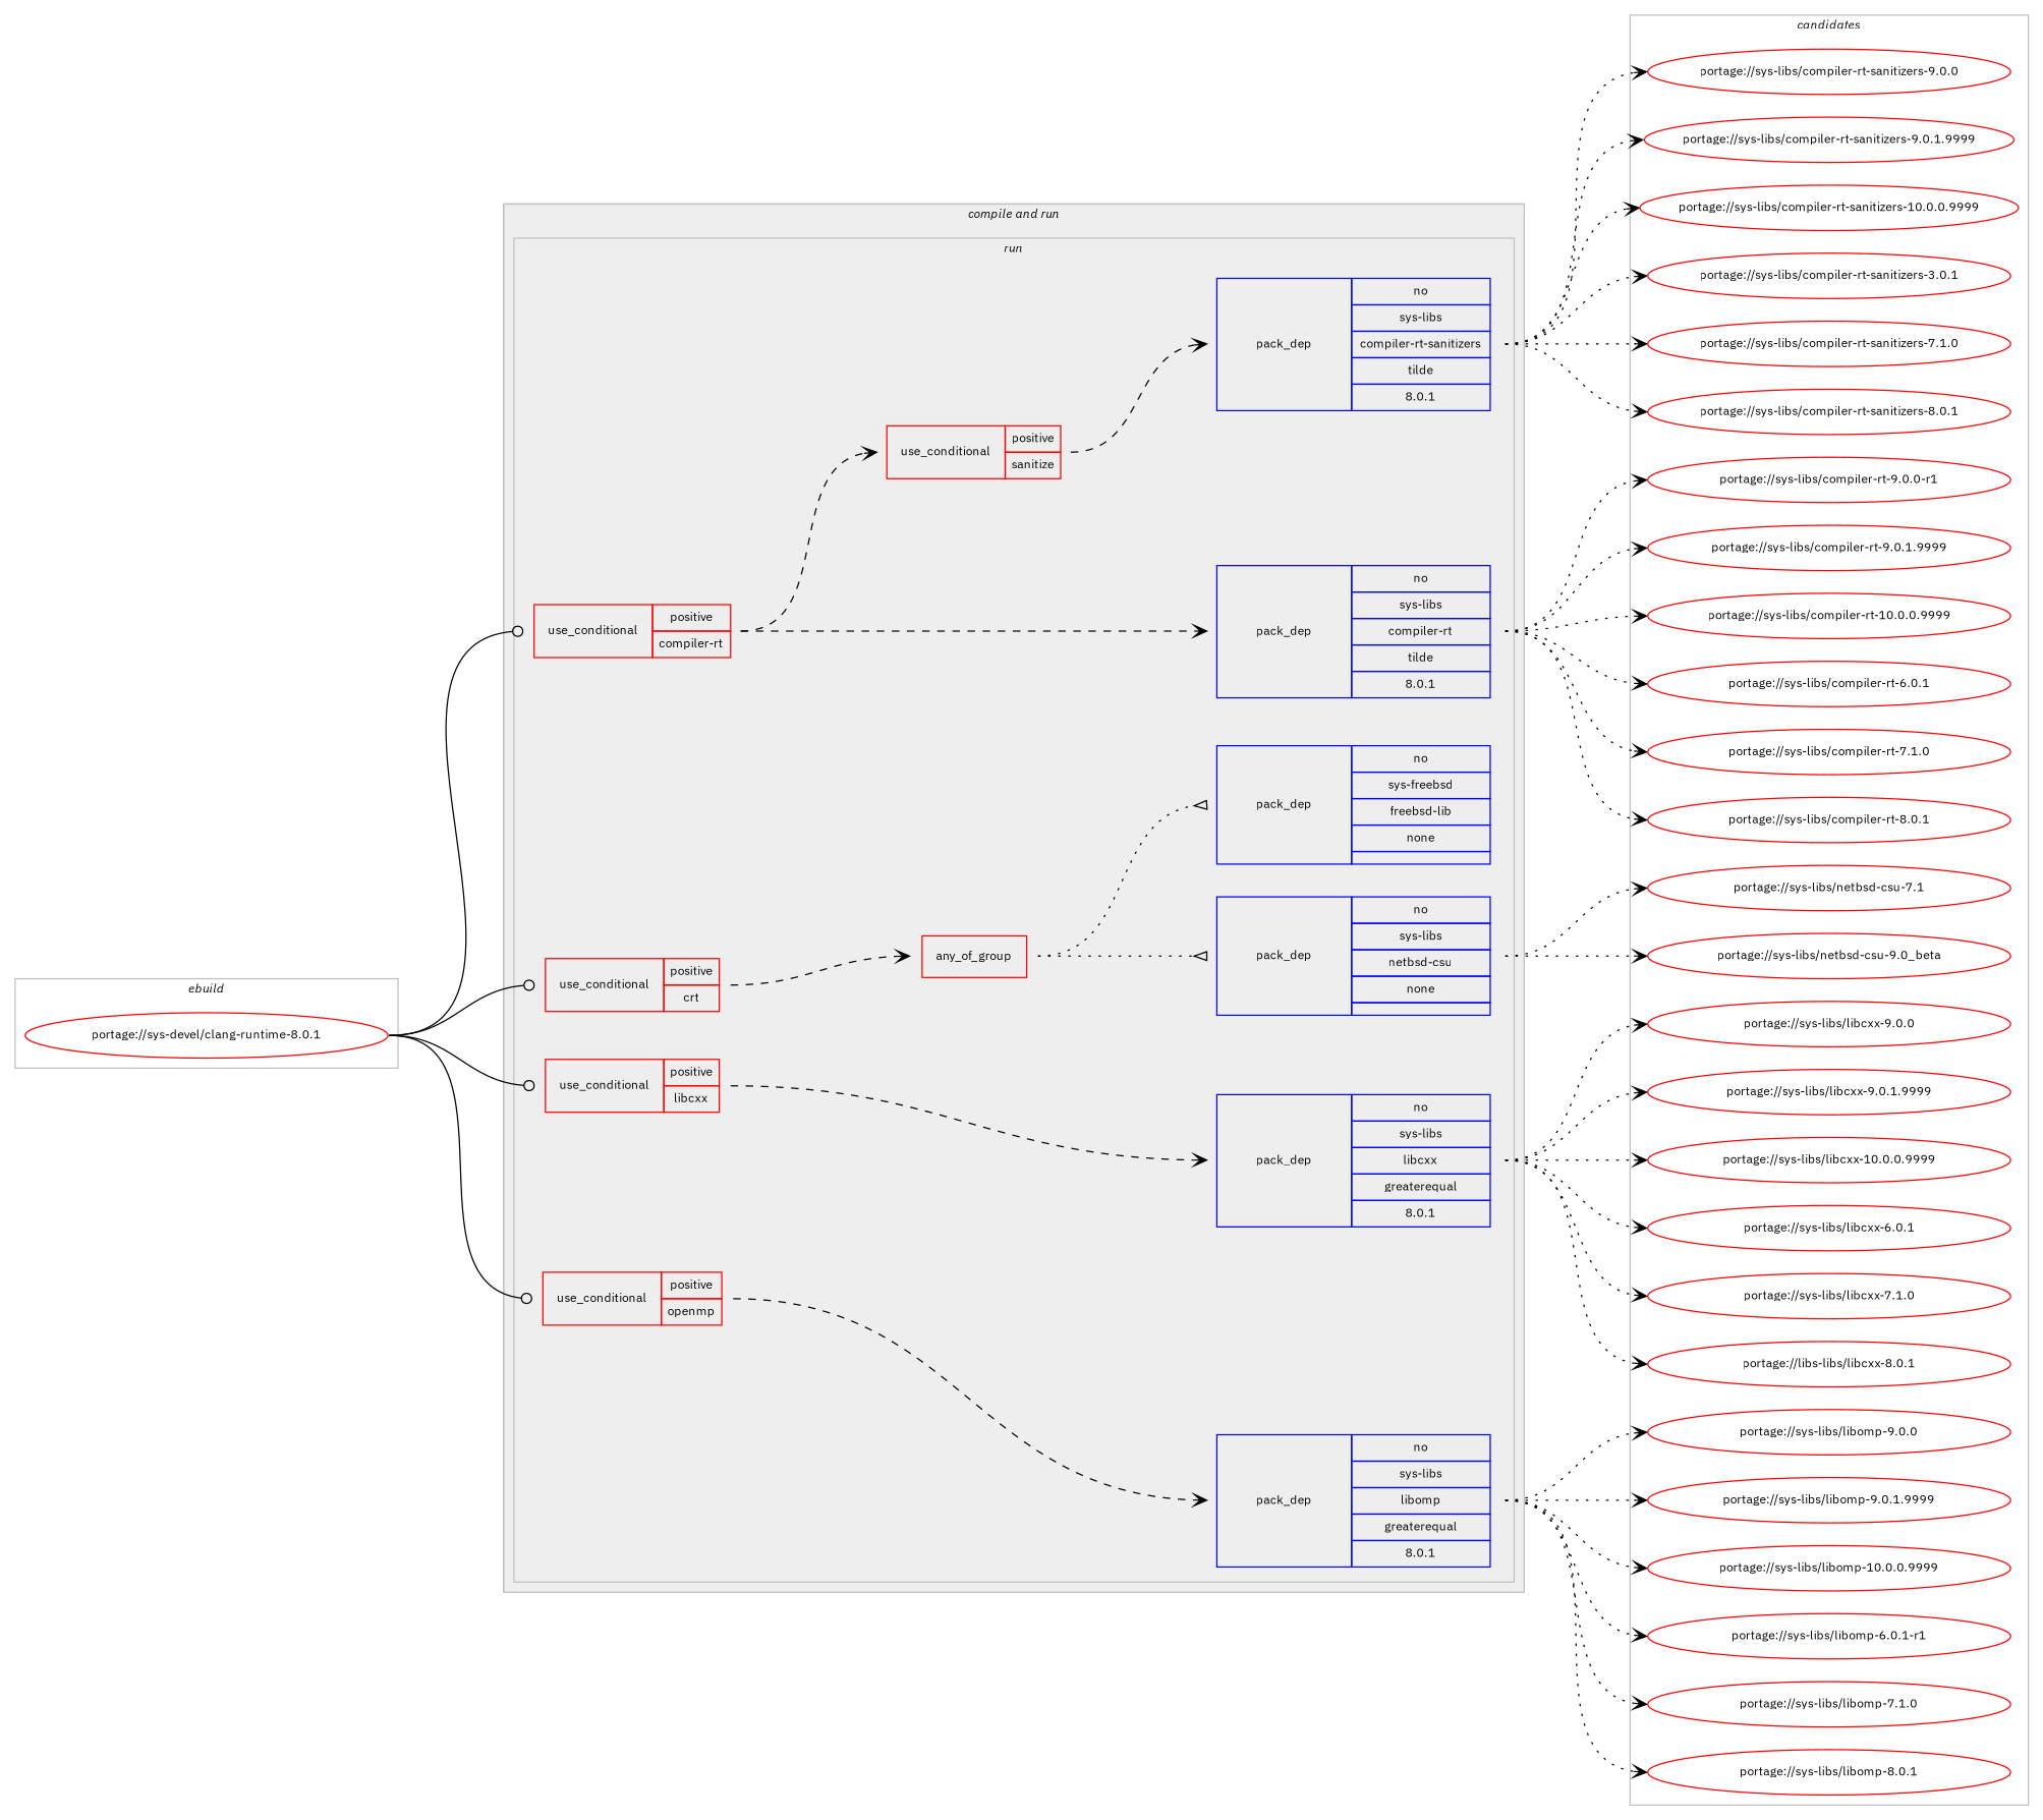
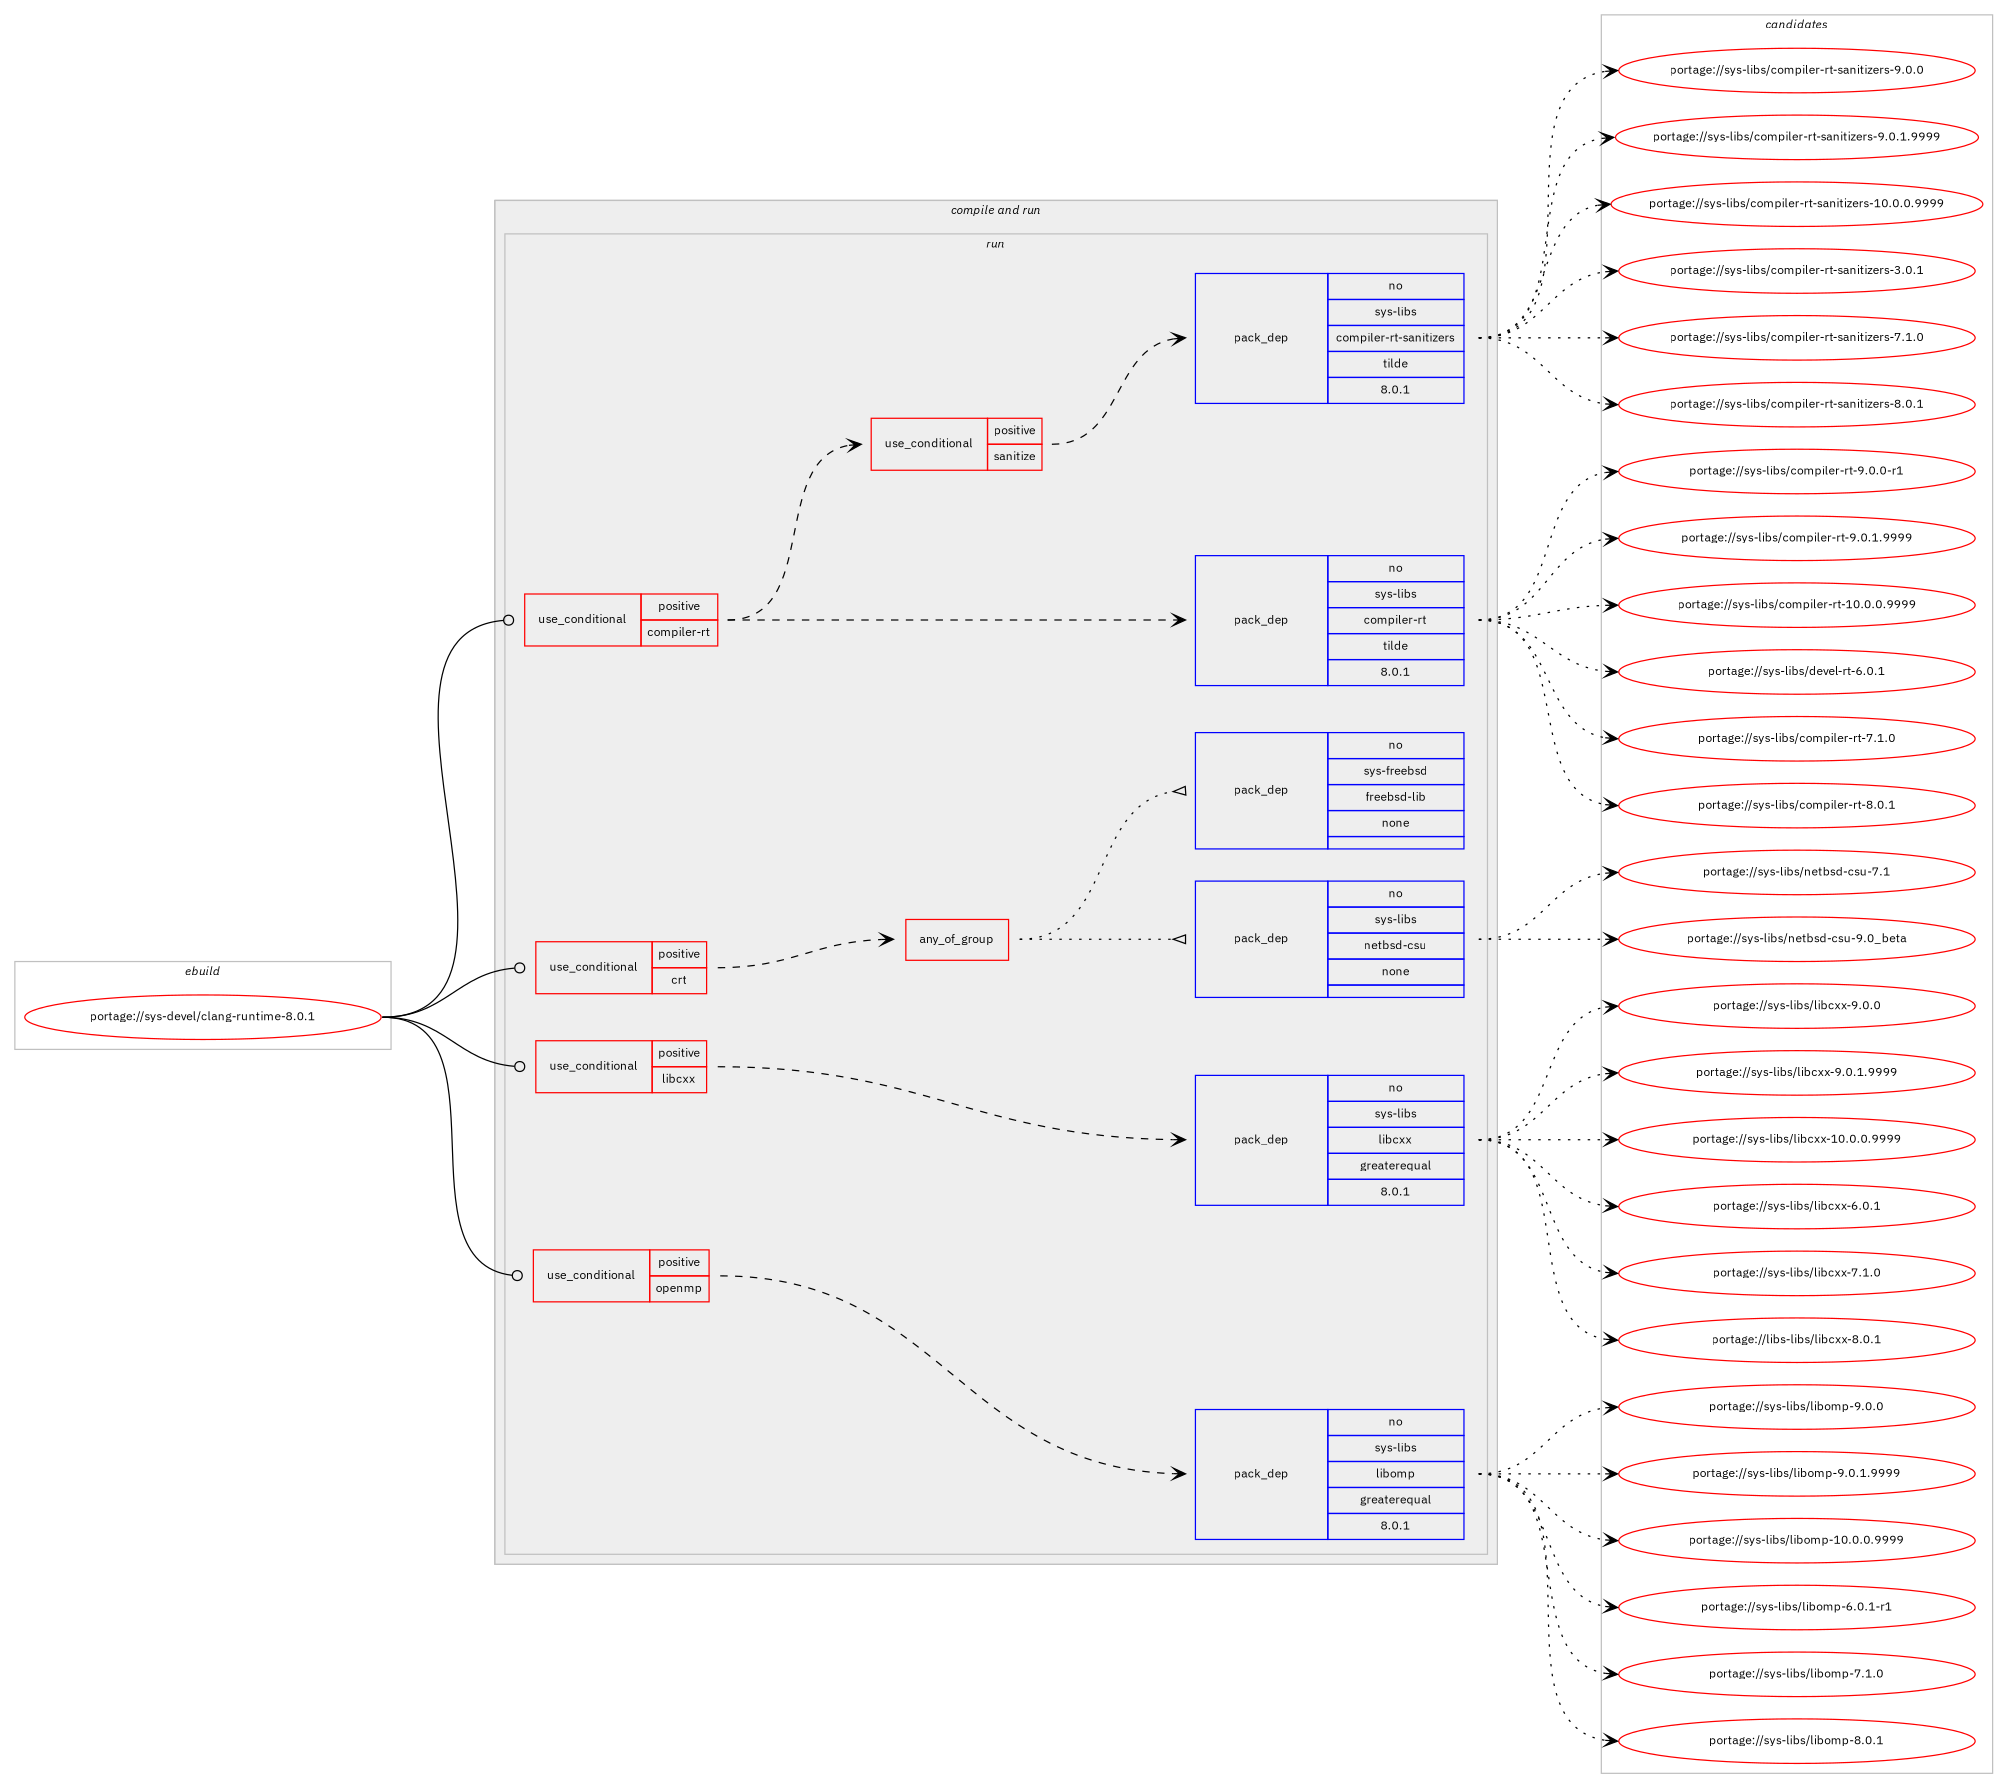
  digraph {
    compound=true
    concentrate=true
    fontname="IBM Plex Sans"
    fontsize=10
    newrank=true
    rankdir=LR
    ranksep=1.5
    node [color=red fontname="IBM Plex Sans" fontsize=10]
    edge [arrowhead=vee fontname="IBM Plex Sans" headport=w style=dotted tailport=e weight=100]
    n1 [label="portage://sys-devel/clang-runtime-8.0.1" width=4]
    n2 [color=blue label=<<TABLE BORDER="0" CELLBORDER="1" CELLSPACING="0" CELLPADDING="4" WIDTH="220"><TR><TD ROWSPAN="6" CELLPADDING="30">pack_dep</TD></TR><TR><TD WIDTH="110">no</TD></TR><TR><TD>sys-libs</TD></TR><TR><TD>compiler-rt</TD></TR><TR><TD>tilde</TD></TR><TR><TD>8.0.1</TD></TR></TABLE>> shape=none]
    n3 [color=blue label=<<TABLE BORDER="0" CELLBORDER="1" CELLSPACING="0" CELLPADDING="4" WIDTH="220"><TR><TD ROWSPAN="6" CELLPADDING="30">pack_dep</TD></TR><TR><TD WIDTH="110">no</TD></TR><TR><TD>sys-libs</TD></TR><TR><TD>compiler-rt-sanitizers</TD></TR><TR><TD>tilde</TD></TR><TR><TD>8.0.1</TD></TR></TABLE>> shape=none]
    n4 [label=<<TABLE BORDER="0" CELLBORDER="1" CELLSPACING="0" CELLPADDING="4"><TR><TD ROWSPAN="3" CELLPADDING="10">use_conditional</TD></TR><TR><TD>positive</TD></TR><TR><TD>sanitize</TD></TR></TABLE>> shape=none]
    n5 [label=<<TABLE BORDER="0" CELLBORDER="1" CELLSPACING="0" CELLPADDING="4"><TR><TD ROWSPAN="3" CELLPADDING="10">use_conditional</TD></TR><TR><TD>positive</TD></TR><TR><TD>compiler-rt</TD></TR></TABLE>> shape=none]
    n6 [color=blue label=<<TABLE BORDER="0" CELLBORDER="1" CELLSPACING="0" CELLPADDING="4" WIDTH="220"><TR><TD ROWSPAN="6" CELLPADDING="30">pack_dep</TD></TR><TR><TD WIDTH="110">no</TD></TR><TR><TD>sys-libs</TD></TR><TR><TD>netbsd-csu</TD></TR><TR><TD>none</TD></TR><TR><TD></TD></TR></TABLE>> shape=none]
    n7 [color=blue label=<<TABLE BORDER="0" CELLBORDER="1" CELLSPACING="0" CELLPADDING="4" WIDTH="220"><TR><TD ROWSPAN="6" CELLPADDING="30">pack_dep</TD></TR><TR><TD WIDTH="110">no</TD></TR><TR><TD>sys-freebsd</TD></TR><TR><TD>freebsd-lib</TD></TR><TR><TD>none</TD></TR><TR><TD></TD></TR></TABLE>> shape=none]
    n8 [label=<<TABLE BORDER="0" CELLBORDER="1" CELLSPACING="0" CELLPADDING="4"><TR><TD CELLPADDING="10">any_of_group</TD></TR></TABLE>> shape=none]
    n9 [label=<<TABLE BORDER="0" CELLBORDER="1" CELLSPACING="0" CELLPADDING="4"><TR><TD ROWSPAN="3" CELLPADDING="10">use_conditional</TD></TR><TR><TD>positive</TD></TR><TR><TD>crt</TD></TR></TABLE>> shape=none]
    n10 [color=blue label=<<TABLE BORDER="0" CELLBORDER="1" CELLSPACING="0" CELLPADDING="4" WIDTH="220"><TR><TD ROWSPAN="6" CELLPADDING="30">pack_dep</TD></TR><TR><TD WIDTH="110">no</TD></TR><TR><TD>sys-libs</TD></TR><TR><TD>libcxx</TD></TR><TR><TD>greaterequal</TD></TR><TR><TD>8.0.1</TD></TR></TABLE>> shape=none]
    n11 [label=<<TABLE BORDER="0" CELLBORDER="1" CELLSPACING="0" CELLPADDING="4"><TR><TD ROWSPAN="3" CELLPADDING="10">use_conditional</TD></TR><TR><TD>positive</TD></TR><TR><TD>libcxx</TD></TR></TABLE>> shape=none]
    n12 [color=blue label=<<TABLE BORDER="0" CELLBORDER="1" CELLSPACING="0" CELLPADDING="4" WIDTH="220"><TR><TD ROWSPAN="6" CELLPADDING="30">pack_dep</TD></TR><TR><TD WIDTH="110">no</TD></TR><TR><TD>sys-libs</TD></TR><TR><TD>libomp</TD></TR><TR><TD>greaterequal</TD></TR><TR><TD>8.0.1</TD></TR></TABLE>> shape=none]
    n13 [label=<<TABLE BORDER="0" CELLBORDER="1" CELLSPACING="0" CELLPADDING="4"><TR><TD ROWSPAN="3" CELLPADDING="10">use_conditional</TD></TR><TR><TD>positive</TD></TR><TR><TD>openmp</TD></TR></TABLE>> shape=none]
    n14 [label="portage://sys-libs/compiler-rt-10.0.0.9999" width=4]
-   n15 [label="portage://sys-libs/compiler-rt-6.0.1" width=4]
+   n15 [label="portage://sys-libs/devel-rt-6.0.1" width=4]
    n16 [label="portage://sys-libs/compiler-rt-7.1.0" width=4]
    n17 [label="portage://sys-libs/compiler-rt-8.0.1" width=4]
    n18 [label="portage://sys-libs/compiler-rt-9.0.0-r1" width=4]
    n19 [label="portage://sys-libs/compiler-rt-9.0.1.9999" width=4]
    n20 [label="portage://sys-libs/compiler-rt-sanitizers-10.0.0.9999" width=4]
    n21 [label="portage://sys-libs/compiler-rt-sanitizers-3.0.1" width=4]
    n22 [label="portage://sys-libs/compiler-rt-sanitizers-7.1.0" width=4]
    n23 [label="portage://sys-libs/compiler-rt-sanitizers-8.0.1" width=4]
    n24 [label="portage://sys-libs/compiler-rt-sanitizers-9.0.0" width=4]
    n25 [label="portage://sys-libs/compiler-rt-sanitizers-9.0.1.9999" width=4]
    n26 [label="portage://sys-libs/netbsd-csu-7.1" width=4]
    n27 [label="portage://sys-libs/netbsd-csu-9.0_beta" width=4]
    n28 [label="portage://sys-libs/libcxx-10.0.0.9999" width=4]
    n29 [label="portage://sys-libs/libcxx-6.0.1" width=4]
    n30 [label="portage://sys-libs/libcxx-7.1.0" width=4]
    n31 [label="portage://libs-libs/libcxx-8.0.1" width=4]
    n32 [label="portage://sys-libs/libcxx-9.0.0" width=4]
    n33 [label="portage://sys-libs/libcxx-9.0.1.9999" width=4]
    n34 [label="portage://sys-libs/libomp-10.0.0.9999" width=4]
    n35 [label="portage://sys-libs/libomp-6.0.1-r1" width=4]
    n36 [label="portage://sys-libs/libomp-7.1.0" width=4]
    n37 [label="portage://sys-libs/libomp-8.0.1" width=4]
    n38 [label="portage://sys-libs/libomp-9.0.0" width=4]
    n39 [label="portage://sys-libs/libomp-9.0.1.9999" width=4]
    subgraph cluster_1 {
      color=gray
      label=<<i>ebuild</i>>
      rank=same
      n1
    }
    subgraph cluster_2 {
      color=gray
      label=<<i>dependencies</i>>
      subgraph cluster_3 {
        color=gray
        fillcolor="#eeeeee"
        label=<<i>compile</i>>
        style=filled
      }
      subgraph cluster_4 {
        color=gray
        fillcolor="#eeeeee"
        label=<<i>compile and run</i>>
        style=filled
      }
      subgraph cluster_5 {
        color=gray
        fillcolor="#eeeeee"
        label=<<i>run</i>>
        style=filled
        subgraph sub_6 {
          color=gray
          fillcolor="#eeeeee"
          label=<<i>run</i>>
          style=filled
          n5
          subgraph sub_7 {
            color=gray
            fillcolor="#eeeeee"
            label=<<i>run</i>>
            style=filled
            n2
          }
          subgraph sub_8 {
            color=gray
            fillcolor="#eeeeee"
            label=<<i>run</i>>
            style=filled
            n4
            subgraph sub_9 {
              color=gray
              fillcolor="#eeeeee"
              label=<<i>run</i>>
              style=filled
              n3
            }
          }
        }
        subgraph sub_10 {
          color=gray
          fillcolor="#eeeeee"
          label=<<i>run</i>>
          style=filled
          n9
          subgraph sub_11 {
            color=gray
            fillcolor="#eeeeee"
            label=<<i>run</i>>
            style=filled
            n8
            subgraph sub_12 {
              color=gray
              fillcolor="#eeeeee"
              label=<<i>run</i>>
              style=filled
              n6
            }
            subgraph sub_13 {
              color=gray
              fillcolor="#eeeeee"
              label=<<i>run</i>>
              style=filled
              n7
            }
          }
        }
        subgraph sub_14 {
          color=gray
          fillcolor="#eeeeee"
          label=<<i>run</i>>
          style=filled
          n11
          subgraph sub_15 {
            color=gray
            fillcolor="#eeeeee"
            label=<<i>run</i>>
            style=filled
            n10
          }
        }
        subgraph sub_16 {
          color=gray
          fillcolor="#eeeeee"
          label=<<i>run</i>>
          style=filled
          n13
          subgraph sub_17 {
            color=gray
            fillcolor="#eeeeee"
            label=<<i>run</i>>
            style=filled
            n12
          }
        }
      }
    }
    subgraph cluster_18 {
      color=gray
      label=<<i>candidates</i>>
      rank=same
      subgraph sub_19 {
        color=black
        label=<<i>candidates</i>>
        nodesep=1
        rank=same
        n14
        n15
        n16
        n17
        n18
        n19
      }
      subgraph sub_20 {
        color=black
        label=<<i>candidates</i>>
        nodesep=1
        rank=same
        n20
        n21
        n22
        n23
        n24
        n25
      }
      subgraph sub_21 {
        color=black
        label=<<i>candidates</i>>
        nodesep=1
        rank=same
        n26
        n27
      }
      subgraph sub_22 {
        color=black
        label=<<i>candidates</i>>
        nodesep=1
        rank=same
      }
      subgraph sub_23 {
        color=black
        label=<<i>candidates</i>>
        nodesep=1
        rank=same
        n28
        n29
        n30
        n31
        n32
        n33
      }
      subgraph sub_24 {
        color=black
        label=<<i>candidates</i>>
        nodesep=1
        rank=same
        n34
        n35
        n36
        n37
        n38
        n39
      }
    }
    n1 -> n5 [arrowhead=odot style=solid weight=20]
    n1 -> n9 [arrowhead=odot style=solid weight=20]
    n1 -> n11 [arrowhead=odot style=solid weight=20]
    n1 -> n13 [arrowhead=odot style=solid weight=20]
    n2 -> n14
    n2 -> n15
    n2 -> n16
    n2 -> n17
    n2 -> n18
    n2 -> n19
    n3 -> n20
    n3 -> n21
    n3 -> n22
    n3 -> n23
    n3 -> n24
    n3 -> n25
    n4 -> n3 [style=dashed weight=20]
    n5 -> n2 [style=dashed weight=20]
    n5 -> n4 [style=dashed weight=20]
    n6 -> n26
    n6 -> n27
    n8 -> n6 [arrowhead=oinv weight=20]
    n8 -> n7 [arrowhead=oinv weight=20]
    n9 -> n8 [style=dashed weight=20]
    n10 -> n28
    n10 -> n29
    n10 -> n30
    n10 -> n31
    n10 -> n32
    n10 -> n33
    n11 -> n10 [style=dashed weight=20]
    n12 -> n34
    n12 -> n35
    n12 -> n36
    n12 -> n37
    n12 -> n38
    n12 -> n39
    n13 -> n12 [style=dashed weight=20]
  }
